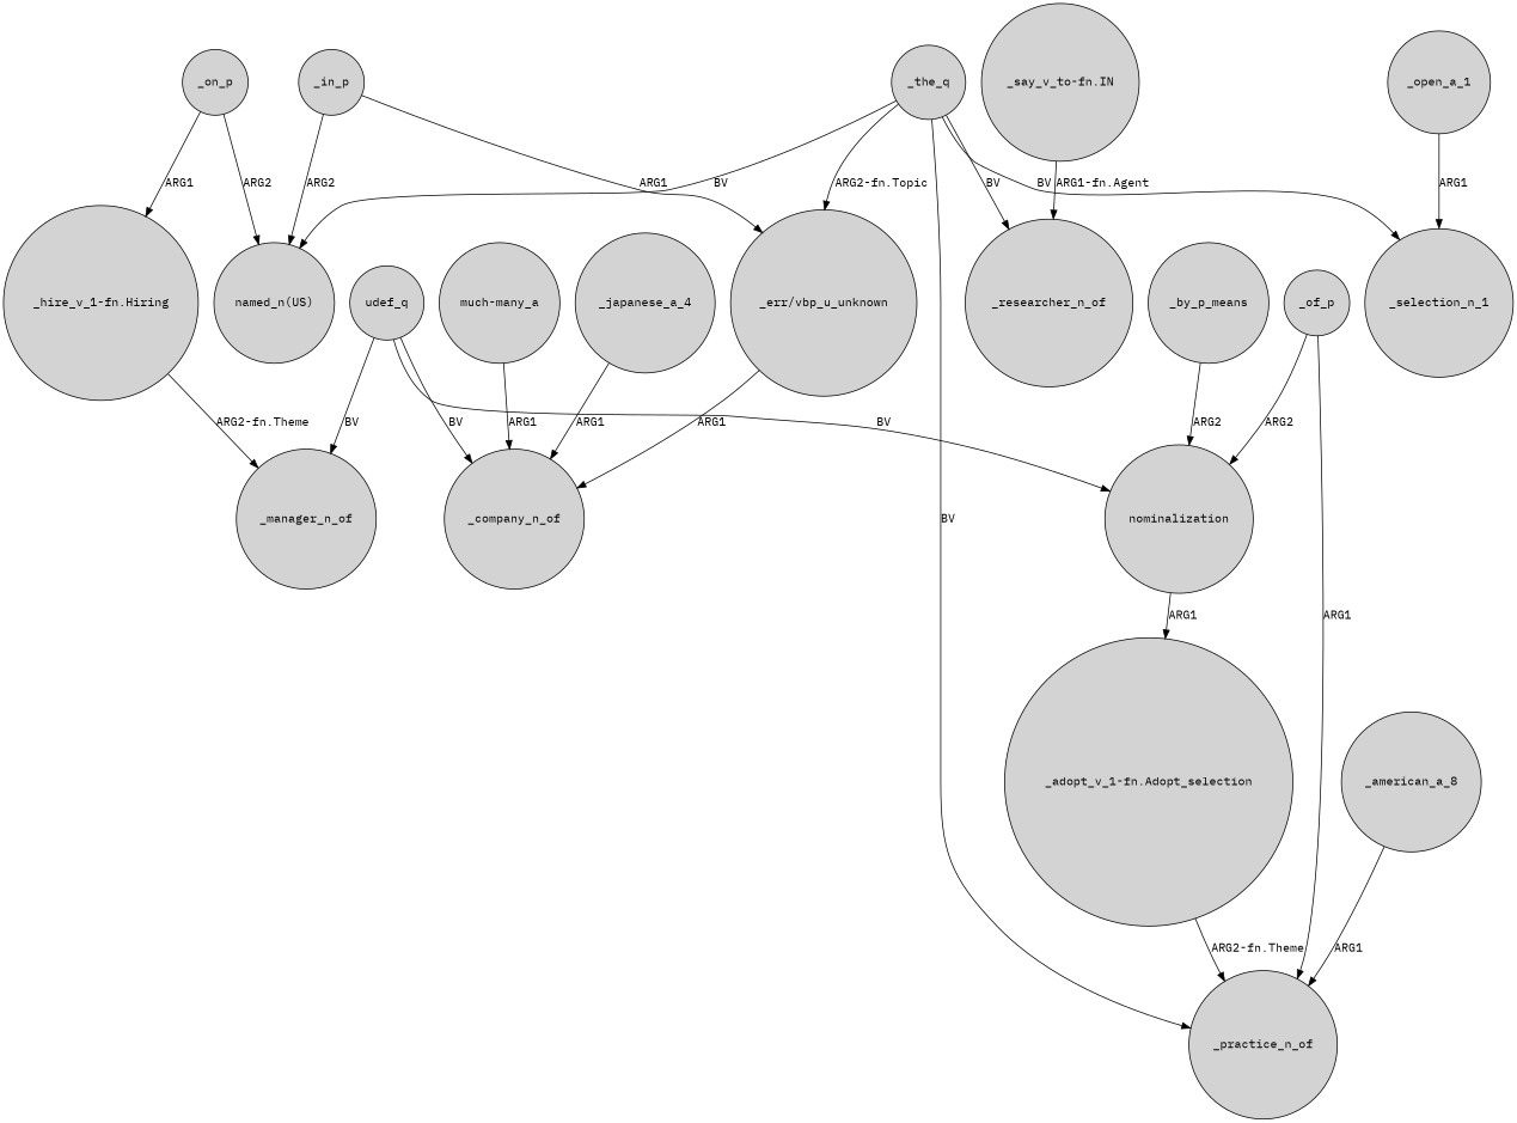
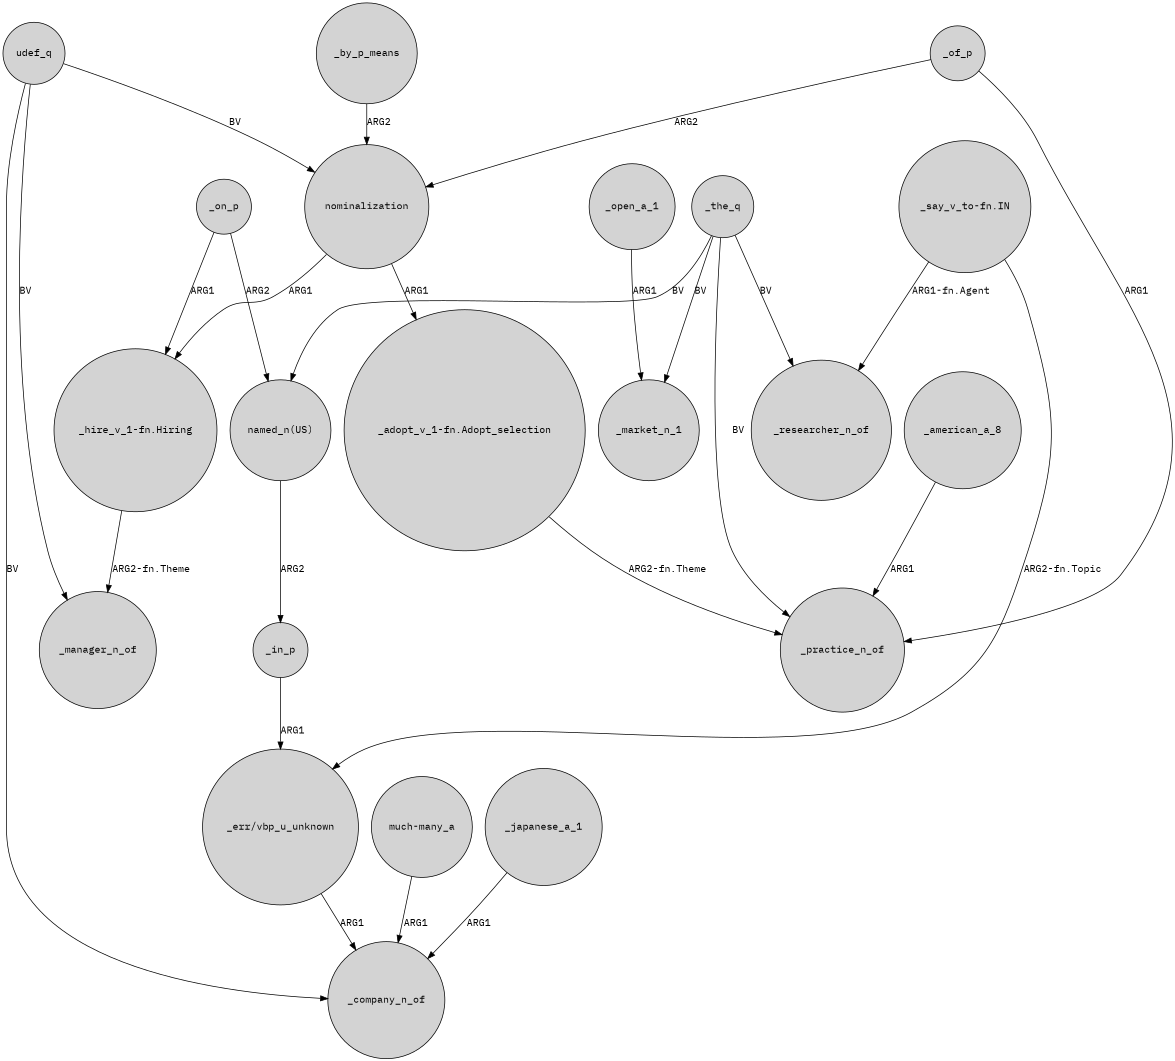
  digraph {
    fontname="IBM Plex Mono"
    node [fontname="IBM Plex Mono" shape=circle style=filled]
    edge [fontname="IBM Plex Mono"]
    _by_p_means
    nominalization
    "_hire_v_1-fn.Hiring"
    "_adopt_v_1-fn.Adopt_selection"
    "_err/vbp_u_unknown"
    _company_n_of
    _manager_n_of
    _practice_n_of
    _the_q
    _researcher_n_of
-   _market_n_1 [label=_selection_n_1]
+   _market_n_1
    "named_n(US)"
    _on_p
    "_say_v_to-fn.IN"
    _in_p
    "much-many_a"
-   _japanese_a_1 [label=_japanese_a_4]
+   _japanese_a_1
    _open_a_1
    _of_p
    udef_q
    n21 [label=_american_a_8]
    _by_p_means -> nominalization [label=ARG2]
+   nominalization -> "_hire_v_1-fn.Hiring" [label=ARG1]
    nominalization -> "_adopt_v_1-fn.Adopt_selection" [label=ARG1]
    "_hire_v_1-fn.Hiring" -> _manager_n_of [label="ARG2-fn.Theme"]
    "_adopt_v_1-fn.Adopt_selection" -> _practice_n_of [label="ARG2-fn.Theme"]
    "_err/vbp_u_unknown" -> _company_n_of [label=ARG1]
    _the_q -> _practice_n_of [label=BV]
    _the_q -> _researcher_n_of [label=BV]
    _the_q -> _market_n_1 [label=BV]
    _the_q -> "named_n(US)" [label=BV]
    _on_p -> "_hire_v_1-fn.Hiring" [label=ARG1]
    _on_p -> "named_n(US)" [label=ARG2]
-   _the_q -> "_err/vbp_u_unknown" [label="ARG2-fn.Topic"]
+   "_say_v_to-fn.IN" -> "_err/vbp_u_unknown" [label="ARG2-fn.Topic"]
    "_say_v_to-fn.IN" -> _researcher_n_of [label="ARG1-fn.Agent"]
    _in_p -> "_err/vbp_u_unknown" [label=ARG1]
-   _in_p -> "named_n(US)" [label=ARG2]
+   "named_n(US)" -> _in_p [label=ARG2]
    "much-many_a" -> _company_n_of [label=ARG1]
    _japanese_a_1 -> _company_n_of [label=ARG1]
    _open_a_1 -> _market_n_1 [label=ARG1]
    _of_p -> nominalization [label=ARG2]
    _of_p -> _practice_n_of [label=ARG1]
    udef_q -> nominalization [label=BV]
    udef_q -> _company_n_of [label=BV]
    udef_q -> _manager_n_of [label=BV]
    n21 -> _practice_n_of [label=ARG1]
  }
